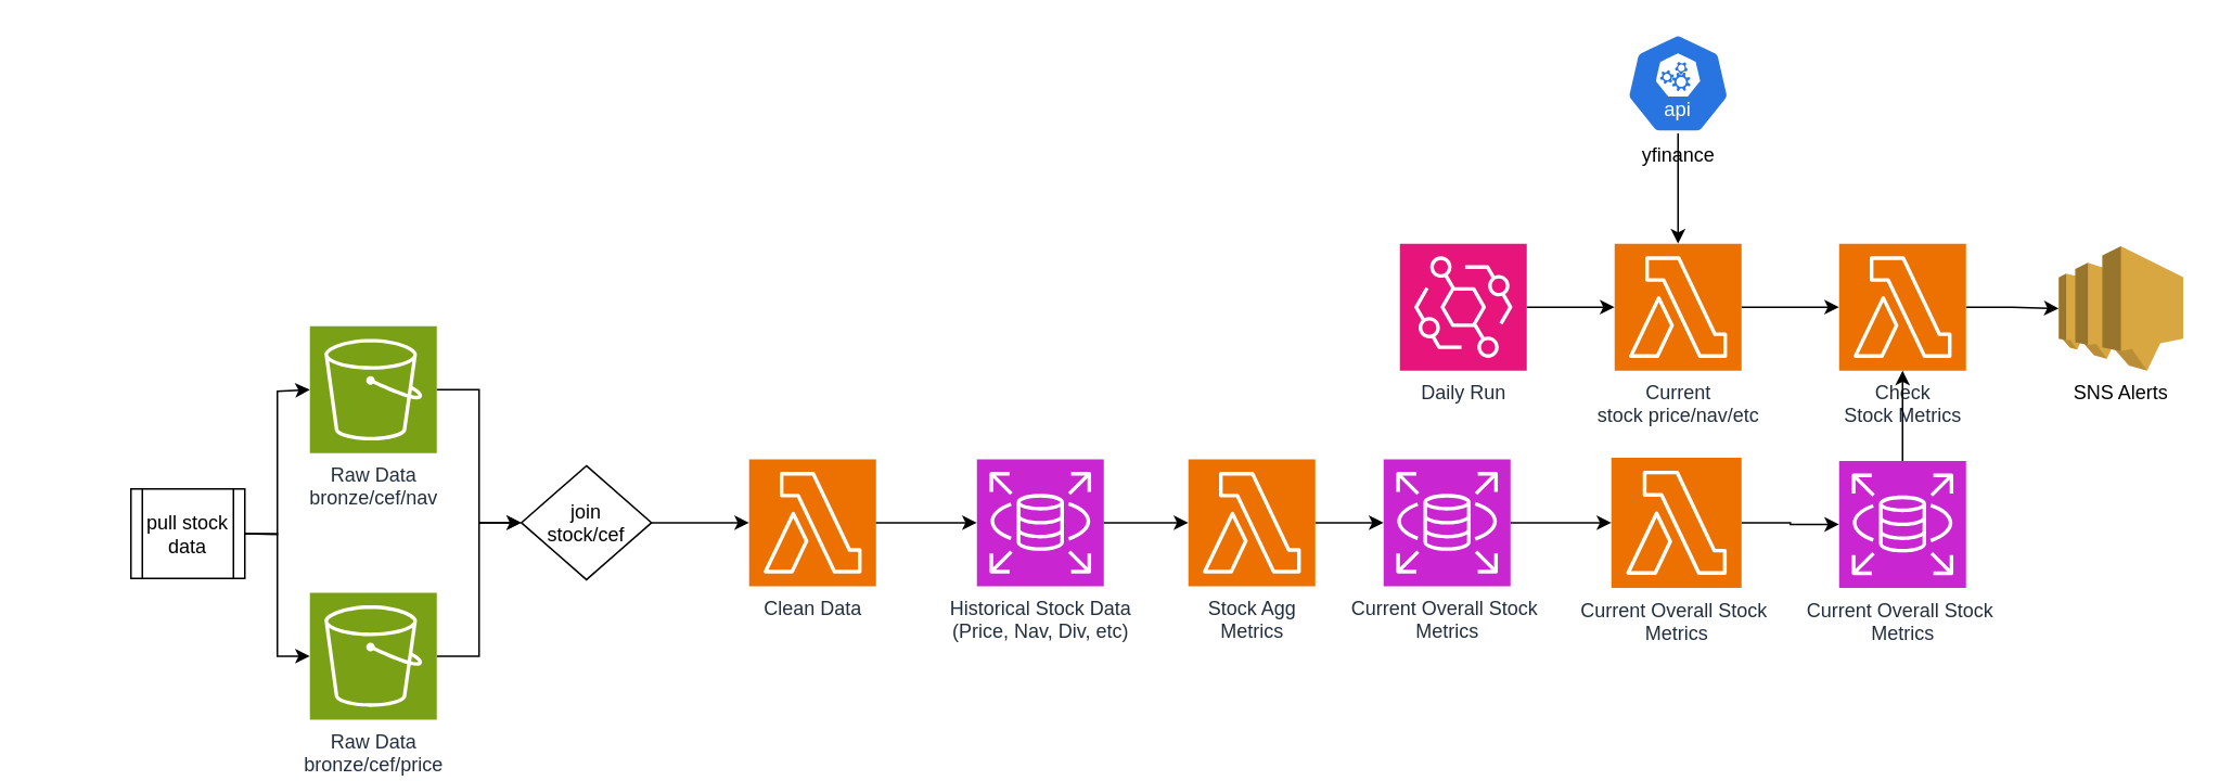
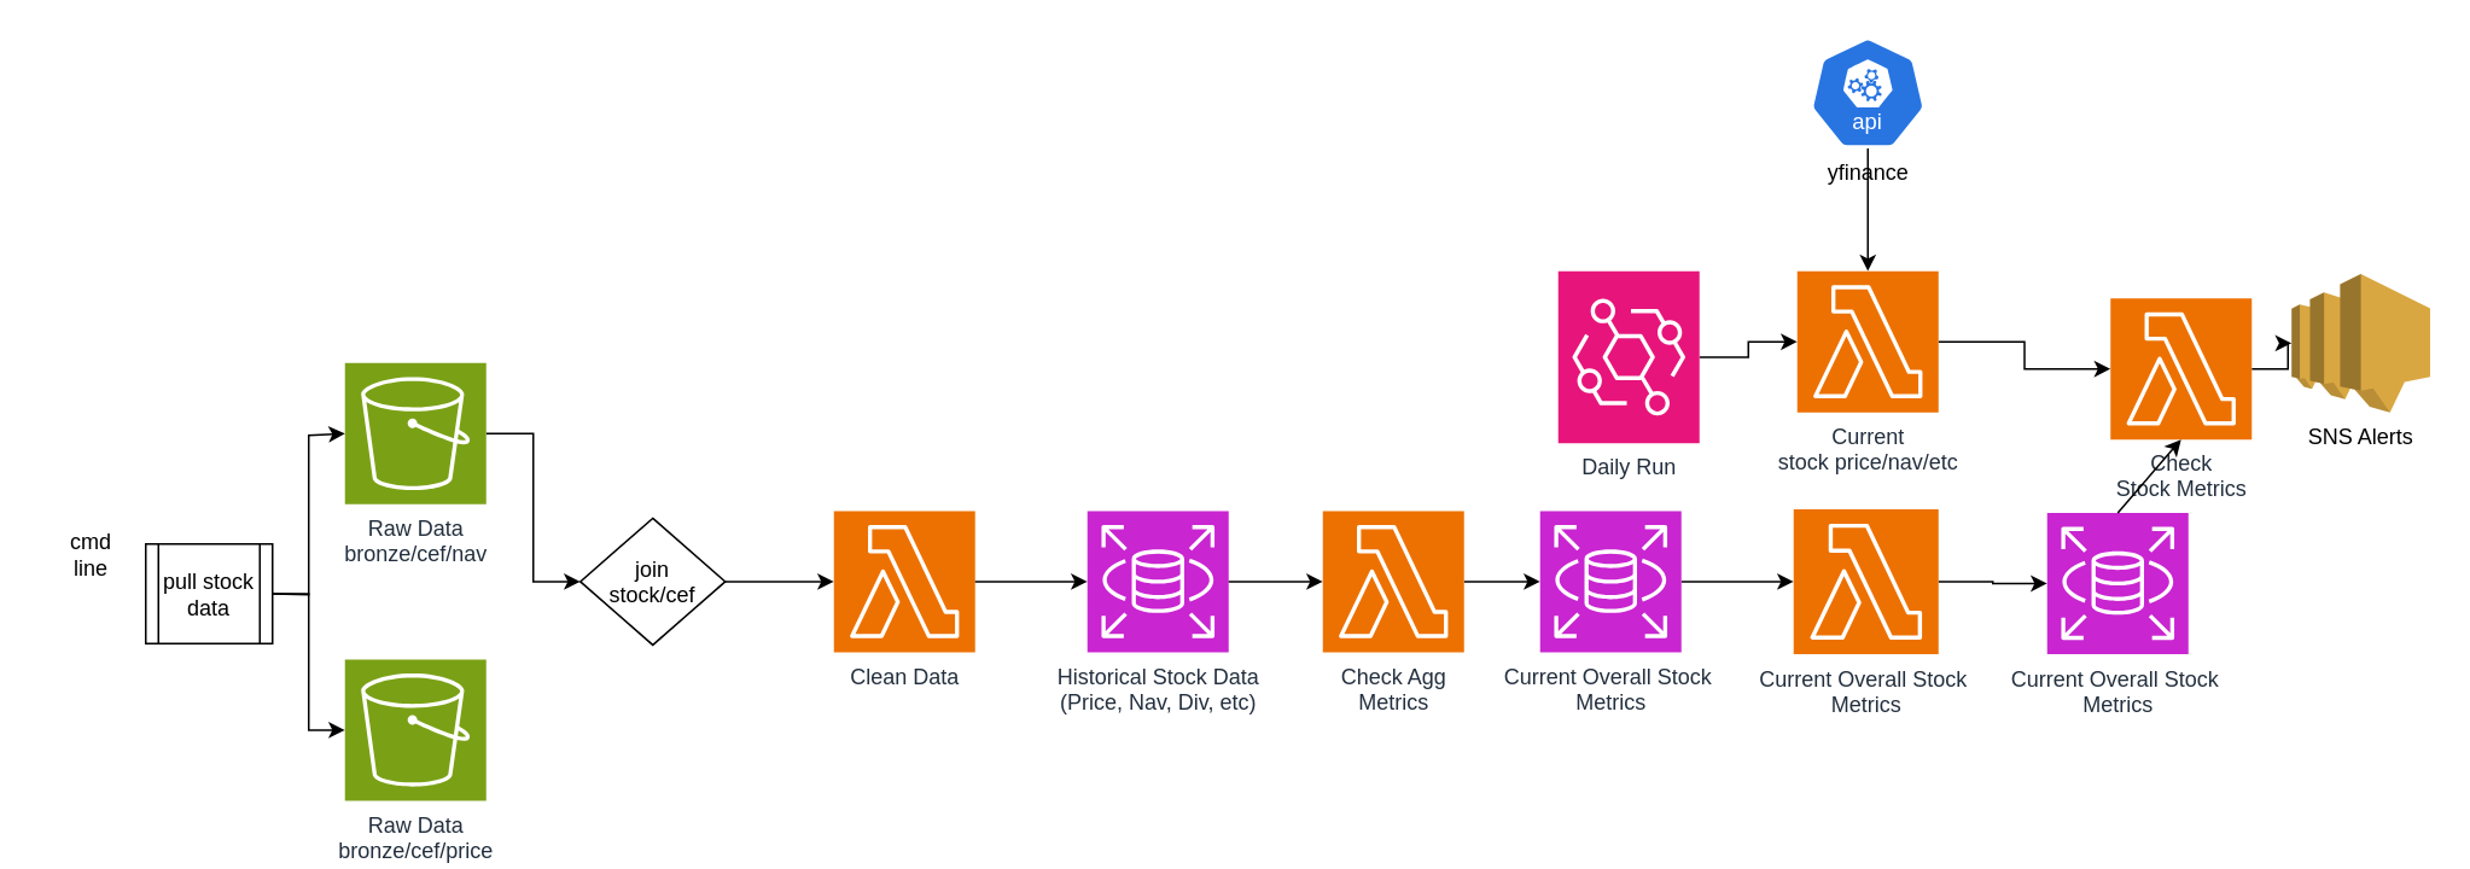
  <mxCell id="0" />
  <mxCell id="1" parent="0" />
+ <mxCell id="2" value="cmd&lt;div&gt;line&lt;/div&gt;" style="text;html=1;align=center;verticalAlign=middle;whiteSpace=wrap;rounded=0;" parent="1" vertex="1"><mxGeometry x="20" y="291.26" width="60" height="30" as="geometry" /></mxCell>
  <mxCell id="3" value="" style="edgeStyle=orthogonalEdgeStyle;rounded=0;orthogonalLoop=1;jettySize=auto;html=1;entryX=0;entryY=0.5;entryDx=0;entryDy=0;entryPerimeter=0;" parent="1" source="4" target="9" edge="1"><mxGeometry relative="1" as="geometry"><mxPoint x="180" y="327.5" as="targetPoint" /></mxGeometry></mxCell>
  <mxCell id="4" value="pull stock data" style="shape=process;whiteSpace=wrap;html=1;backgroundOutline=1;" parent="1" vertex="1"><mxGeometry x="80" y="300" width="70" height="55" as="geometry" /></mxCell>
- <mxCell id="5" value="" style="edgeStyle=orthogonalEdgeStyle;rounded=0;orthogonalLoop=1;jettySize=auto;html=1;exitX=1;exitY=0.5;exitDx=0;exitDy=0;exitPerimeter=0;entryX=0;entryY=0.5;entryDx=0;entryDy=0;" parent="1" source="9" target="12" edge="1"><mxGeometry relative="1" as="geometry"><mxPoint x="260" y="327.5" as="sourcePoint" /><mxPoint x="290" y="327.5" as="targetPoint" /></mxGeometry></mxCell>
  <mxCell id="6" value="Clean Data" style="sketch=0;points=[[0,0,0],[0.25,0,0],[0.5,0,0],[0.75,0,0],[1,0,0],[0,1,0],[0.25,1,0],[0.5,1,0],[0.75,1,0],[1,1,0],[0,0.25,0],[0,0.5,0],[0,0.75,0],[1,0.25,0],[1,0.5,0],[1,0.75,0]];outlineConnect=0;fontColor=#232F3E;fillColor=#ED7100;strokeColor=#ffffff;dashed=0;verticalLabelPosition=bottom;verticalAlign=top;align=center;html=1;fontSize=12;fontStyle=0;aspect=fixed;shape=mxgraph.aws4.resourceIcon;resIcon=mxgraph.aws4.lambda;" parent="1" vertex="1"><mxGeometry x="460" y="281.76" width="78" height="78" as="geometry" /></mxCell>
  <mxCell id="7" value="Current Overall Stock&amp;nbsp;&lt;div&gt;Metrics&lt;/div&gt;" style="sketch=0;points=[[0,0,0],[0.25,0,0],[0.5,0,0],[0.75,0,0],[1,0,0],[0,1,0],[0.25,1,0],[0.5,1,0],[0.75,1,0],[1,1,0],[0,0.25,0],[0,0.5,0],[0,0.75,0],[1,0.25,0],[1,0.5,0],[1,0.75,0]];outlineConnect=0;fontColor=#232F3E;fillColor=#C925D1;strokeColor=#ffffff;dashed=0;verticalLabelPosition=bottom;verticalAlign=top;align=center;html=1;fontSize=12;fontStyle=0;aspect=fixed;shape=mxgraph.aws4.resourceIcon;resIcon=mxgraph.aws4.rds;" parent="1" vertex="1"><mxGeometry x="1130" y="282.76" width="78" height="78" as="geometry" /></mxCell>
  <mxCell id="8" value="Historical Stock Data&lt;div&gt;(Price, Nav, Div, etc)&lt;/div&gt;" style="sketch=0;points=[[0,0,0],[0.25,0,0],[0.5,0,0],[0.75,0,0],[1,0,0],[0,1,0],[0.25,1,0],[0.5,1,0],[0.75,1,0],[1,1,0],[0,0.25,0],[0,0.5,0],[0,0.75,0],[1,0.25,0],[1,0.5,0],[1,0.75,0]];outlineConnect=0;fontColor=#232F3E;fillColor=#C925D1;strokeColor=#ffffff;dashed=0;verticalLabelPosition=bottom;verticalAlign=top;align=center;html=1;fontSize=12;fontStyle=0;aspect=fixed;shape=mxgraph.aws4.resourceIcon;resIcon=mxgraph.aws4.rds;" parent="1" vertex="1"><mxGeometry x="600" y="281.76" width="78" height="78" as="geometry" /></mxCell>
  <mxCell id="9" value="Raw Data&lt;div&gt;bronze/cef/price&lt;/div&gt;" style="sketch=0;points=[[0,0,0],[0.25,0,0],[0.5,0,0],[0.75,0,0],[1,0,0],[0,1,0],[0.25,1,0],[0.5,1,0],[0.75,1,0],[1,1,0],[0,0.25,0],[0,0.5,0],[0,0.75,0],[1,0.25,0],[1,0.5,0],[1,0.75,0]];outlineConnect=0;fontColor=#232F3E;fillColor=#7AA116;strokeColor=#ffffff;dashed=0;verticalLabelPosition=bottom;verticalAlign=top;align=center;html=1;fontSize=12;fontStyle=0;aspect=fixed;shape=mxgraph.aws4.resourceIcon;resIcon=mxgraph.aws4.s3;" parent="1" vertex="1"><mxGeometry x="190" y="363.76" width="78" height="78" as="geometry" /></mxCell>
  <mxCell id="10" value="" style="edgeStyle=orthogonalEdgeStyle;rounded=0;orthogonalLoop=1;jettySize=auto;html=1;exitX=1;exitY=0.5;exitDx=0;exitDy=0;exitPerimeter=0;entryX=0;entryY=0.5;entryDx=0;entryDy=0;entryPerimeter=0;" parent="1" source="6" target="8" edge="1"><mxGeometry relative="1" as="geometry"><mxPoint x="548" y="327.5" as="sourcePoint" /><mxPoint x="610" y="230" as="targetPoint" /></mxGeometry></mxCell>
  <mxCell id="11" value="" style="edgeStyle=orthogonalEdgeStyle;rounded=0;orthogonalLoop=1;jettySize=auto;html=1;" edge="1" parent="1" source="12" target="6"><mxGeometry relative="1" as="geometry" /></mxCell>
  <mxCell id="12" value="join&#10;stock/cef" style="rhombus;" parent="1" vertex="1"><mxGeometry x="320" y="285.76" width="80" height="70" as="geometry" /></mxCell>
  <mxCell id="13" value="" style="edgeStyle=orthogonalEdgeStyle;rounded=0;orthogonalLoop=1;jettySize=auto;html=1;" edge="1" parent="1" source="14" target="7"><mxGeometry relative="1" as="geometry" /></mxCell>
  <mxCell id="14" value="&lt;div&gt;Current Overall Stock&amp;nbsp;&lt;/div&gt;&lt;div&gt;Metrics&lt;/div&gt;" style="sketch=0;points=[[0,0,0],[0.25,0,0],[0.5,0,0],[0.75,0,0],[1,0,0],[0,1,0],[0.25,1,0],[0.5,1,0],[0.75,1,0],[1,1,0],[0,0.25,0],[0,0.5,0],[0,0.75,0],[1,0.25,0],[1,0.5,0],[1,0.75,0]];outlineConnect=0;fontColor=#232F3E;fillColor=#ED7100;strokeColor=#ffffff;dashed=0;verticalLabelPosition=bottom;verticalAlign=top;align=center;html=1;fontSize=12;fontStyle=0;aspect=fixed;shape=mxgraph.aws4.resourceIcon;resIcon=mxgraph.aws4.lambda;" parent="1" vertex="1"><mxGeometry x="990" y="280.76" width="80" height="80" as="geometry" /></mxCell>
  <mxCell id="15" value="" style="edgeStyle=orthogonalEdgeStyle;rounded=0;orthogonalLoop=1;jettySize=auto;html=1;exitX=1;exitY=0.5;exitDx=0;exitDy=0;exitPerimeter=0;" parent="1" source="8" target="17" edge="1"><mxGeometry relative="1" as="geometry"><mxPoint x="868" y="327.5" as="sourcePoint" /></mxGeometry></mxCell>
  <mxCell id="16" value="" style="edgeStyle=orthogonalEdgeStyle;rounded=0;orthogonalLoop=1;jettySize=auto;html=1;" edge="1" parent="1" source="17" target="32"><mxGeometry relative="1" as="geometry" /></mxCell>
- <mxCell id="17" value="Stock Agg&lt;div&gt;Metrics&lt;/div&gt;" style="sketch=0;points=[[0,0,0],[0.25,0,0],[0.5,0,0],[0.75,0,0],[1,0,0],[0,1,0],[0.25,1,0],[0.5,1,0],[0.75,1,0],[1,1,0],[0,0.25,0],[0,0.5,0],[0,0.75,0],[1,0.25,0],[1,0.5,0],[1,0.75,0]];outlineConnect=0;fontColor=#232F3E;fillColor=#ED7100;strokeColor=#ffffff;dashed=0;verticalLabelPosition=bottom;verticalAlign=top;align=center;html=1;fontSize=12;fontStyle=0;aspect=fixed;shape=mxgraph.aws4.resourceIcon;resIcon=mxgraph.aws4.lambda;" parent="1" vertex="1"><mxGeometry x="730" y="281.76" width="78" height="78" as="geometry" /></mxCell>
+ <mxCell id="17" value="Check Agg&lt;div&gt;Metrics&lt;/div&gt;" style="sketch=0;points=[[0,0,0],[0.25,0,0],[0.5,0,0],[0.75,0,0],[1,0,0],[0,1,0],[0.25,1,0],[0.5,1,0],[0.75,1,0],[1,1,0],[0,0.25,0],[0,0.5,0],[0,0.75,0],[1,0.25,0],[1,0.5,0],[1,0.75,0]];outlineConnect=0;fontColor=#232F3E;fillColor=#ED7100;strokeColor=#ffffff;dashed=0;verticalLabelPosition=bottom;verticalAlign=top;align=center;html=1;fontSize=12;fontStyle=0;aspect=fixed;shape=mxgraph.aws4.resourceIcon;resIcon=mxgraph.aws4.lambda;" parent="1" vertex="1"><mxGeometry x="730" y="281.76" width="78" height="78" as="geometry" /></mxCell>
  <mxCell id="18" value="" style="edgeStyle=orthogonalEdgeStyle;rounded=0;orthogonalLoop=1;jettySize=auto;html=1;" parent="1" source="19" target="23" edge="1"><mxGeometry relative="1" as="geometry" /></mxCell>
- <mxCell id="19" value="Daily Run" style="sketch=0;points=[[0,0,0],[0.25,0,0],[0.5,0,0],[0.75,0,0],[1,0,0],[0,1,0],[0.25,1,0],[0.5,1,0],[0.75,1,0],[1,1,0],[0,0.25,0],[0,0.5,0],[0,0.75,0],[1,0.25,0],[1,0.5,0],[1,0.75,0]];outlineConnect=0;fontColor=#232F3E;fillColor=#E7157B;strokeColor=#ffffff;dashed=0;verticalLabelPosition=bottom;verticalAlign=top;align=center;html=1;fontSize=12;fontStyle=0;aspect=fixed;shape=mxgraph.aws4.resourceIcon;resIcon=mxgraph.aws4.eventbridge;" parent="1" vertex="1"><mxGeometry x="860" y="149.25" width="78" height="78" as="geometry" /></mxCell>
+ <mxCell id="19" value="Daily Run" style="sketch=0;points=[[0,0,0],[0.25,0,0],[0.5,0,0],[0.75,0,0],[1,0,0],[0,1,0],[0.25,1,0],[0.5,1,0],[0.75,1,0],[1,1,0],[0,0.25,0],[0,0.5,0],[0,0.75,0],[1,0.25,0],[1,0.5,0],[1,0.75,0]];outlineConnect=0;fontColor=#232F3E;fillColor=#E7157B;strokeColor=#ffffff;dashed=0;verticalLabelPosition=bottom;verticalAlign=top;align=center;html=1;fontSize=12;fontStyle=0;aspect=fixed;shape=mxgraph.aws4.resourceIcon;resIcon=mxgraph.aws4.eventbridge;" parent="1" vertex="1"><mxGeometry x="860" y="149.25" width="78" height="95" as="geometry" /></mxCell>
  <mxCell id="20" value="" style="edgeStyle=orthogonalEdgeStyle;rounded=0;orthogonalLoop=1;jettySize=auto;html=1;" parent="1" source="21" target="27" edge="1"><mxGeometry relative="1" as="geometry" /></mxCell>
- <mxCell id="21" value="Check&lt;div&gt;Stock &lt;span style=&quot;background-color: initial;&quot;&gt;Metrics&lt;/span&gt;&lt;/div&gt;" style="sketch=0;points=[[0,0,0],[0.25,0,0],[0.5,0,0],[0.75,0,0],[1,0,0],[0,1,0],[0.25,1,0],[0.5,1,0],[0.75,1,0],[1,1,0],[0,0.25,0],[0,0.5,0],[0,0.75,0],[1,0.25,0],[1,0.5,0],[1,0.75,0]];outlineConnect=0;fontColor=#232F3E;fillColor=#ED7100;strokeColor=#ffffff;dashed=0;verticalLabelPosition=bottom;verticalAlign=top;align=center;html=1;fontSize=12;fontStyle=0;aspect=fixed;shape=mxgraph.aws4.resourceIcon;resIcon=mxgraph.aws4.lambda;" parent="1" vertex="1"><mxGeometry x="1130" y="149.25" width="78" height="78" as="geometry" /></mxCell>
+ <mxCell id="21" value="Check&lt;div&gt;Stock &lt;span style=&quot;background-color: initial;&quot;&gt;Metrics&lt;/span&gt;&lt;/div&gt;" style="sketch=0;points=[[0,0,0],[0.25,0,0],[0.5,0,0],[0.75,0,0],[1,0,0],[0,1,0],[0.25,1,0],[0.5,1,0],[0.75,1,0],[1,1,0],[0,0.25,0],[0,0.5,0],[0,0.75,0],[1,0.25,0],[1,0.5,0],[1,0.75,0]];outlineConnect=0;fontColor=#232F3E;fillColor=#ED7100;strokeColor=#ffffff;dashed=0;verticalLabelPosition=bottom;verticalAlign=top;align=center;html=1;fontSize=12;fontStyle=0;aspect=fixed;shape=mxgraph.aws4.resourceIcon;resIcon=mxgraph.aws4.lambda;" parent="1" vertex="1"><mxGeometry x="1165" y="164.25" width="78" height="78" as="geometry" /></mxCell>
  <mxCell id="22" value="" style="edgeStyle=orthogonalEdgeStyle;rounded=0;orthogonalLoop=1;jettySize=auto;html=1;" parent="1" source="23" target="21" edge="1"><mxGeometry relative="1" as="geometry" /></mxCell>
  <mxCell id="23" value="Current&lt;div&gt;stock price/nav/etc&lt;/div&gt;" style="sketch=0;points=[[0,0,0],[0.25,0,0],[0.5,0,0],[0.75,0,0],[1,0,0],[0,1,0],[0.25,1,0],[0.5,1,0],[0.75,1,0],[1,1,0],[0,0.25,0],[0,0.5,0],[0,0.75,0],[1,0.25,0],[1,0.5,0],[1,0.75,0]];outlineConnect=0;fontColor=#232F3E;fillColor=#ED7100;strokeColor=#ffffff;dashed=0;verticalLabelPosition=bottom;verticalAlign=top;align=center;html=1;fontSize=12;fontStyle=0;aspect=fixed;shape=mxgraph.aws4.resourceIcon;resIcon=mxgraph.aws4.lambda;" parent="1" vertex="1"><mxGeometry x="992" y="149.25" width="78" height="78" as="geometry" /></mxCell>
  <mxCell id="24" value="" style="edgeStyle=orthogonalEdgeStyle;rounded=0;orthogonalLoop=1;jettySize=auto;html=1;" parent="1" source="25" target="23" edge="1"><mxGeometry relative="1" as="geometry" /></mxCell>
  <mxCell id="25" value="yfinance" style="aspect=fixed;sketch=0;html=1;dashed=0;whitespace=wrap;verticalLabelPosition=bottom;verticalAlign=top;fillColor=#2875E2;strokeColor=#ffffff;points=[[0.005,0.63,0],[0.1,0.2,0],[0.9,0.2,0],[0.5,0,0],[0.995,0.63,0],[0.72,0.99,0],[0.5,1,0],[0.28,0.99,0]];shape=mxgraph.kubernetes.icon2;kubernetesLabel=1;prIcon=api" parent="1" vertex="1"><mxGeometry x="999" y="20" width="64" height="61.44" as="geometry" /></mxCell>
  <mxCell id="26" value="" style="endArrow=classic;html=1;rounded=0;entryX=0.5;entryY=1;entryDx=0;entryDy=0;entryPerimeter=0;exitX=0.5;exitY=0;exitDx=0;exitDy=0;exitPerimeter=0;" parent="1" source="7" target="21" edge="1"><mxGeometry width="50" height="50" relative="1" as="geometry"><mxPoint x="790" y="210" as="sourcePoint" /><mxPoint x="840" y="160" as="targetPoint" /><Array as="points" /></mxGeometry></mxCell>
  <mxCell id="27" value="SNS Alerts" style="outlineConnect=0;dashed=0;verticalLabelPosition=bottom;verticalAlign=top;align=center;html=1;shape=mxgraph.aws3.sns;fillColor=#D9A741;gradientColor=none;" parent="1" vertex="1"><mxGeometry x="1265" y="150.75" width="76.5" height="76.5" as="geometry" /></mxCell>
  <mxCell id="28" value="" style="edgeStyle=orthogonalEdgeStyle;rounded=0;orthogonalLoop=1;jettySize=auto;html=1;entryX=0;entryY=0.5;entryDx=0;entryDy=0;" edge="1" parent="1" source="29" target="12"><mxGeometry relative="1" as="geometry" /></mxCell>
  <mxCell id="29" value="Raw Data&lt;div&gt;bronze/cef/nav&lt;/div&gt;" style="sketch=0;points=[[0,0,0],[0.25,0,0],[0.5,0,0],[0.75,0,0],[1,0,0],[0,1,0],[0.25,1,0],[0.5,1,0],[0.75,1,0],[1,1,0],[0,0.25,0],[0,0.5,0],[0,0.75,0],[1,0.25,0],[1,0.5,0],[1,0.75,0]];outlineConnect=0;fontColor=#232F3E;fillColor=#7AA116;strokeColor=#ffffff;dashed=0;verticalLabelPosition=bottom;verticalAlign=top;align=center;html=1;fontSize=12;fontStyle=0;aspect=fixed;shape=mxgraph.aws4.resourceIcon;resIcon=mxgraph.aws4.s3;" vertex="1" parent="1"><mxGeometry x="190" y="200" width="78" height="78" as="geometry" /></mxCell>
  <mxCell id="30" value="" style="endArrow=classic;html=1;rounded=0;exitX=1;exitY=0.5;exitDx=0;exitDy=0;entryX=0;entryY=0.5;entryDx=0;entryDy=0;entryPerimeter=0;" edge="1" parent="1" source="4" target="29"><mxGeometry width="50" height="50" relative="1" as="geometry"><mxPoint x="490" y="340" as="sourcePoint" /><mxPoint x="540" y="290" as="targetPoint" /><Array as="points"><mxPoint x="170" y="328" /><mxPoint x="170" y="240" /></Array></mxGeometry></mxCell>
  <mxCell id="31" value="" style="edgeStyle=orthogonalEdgeStyle;rounded=0;orthogonalLoop=1;jettySize=auto;html=1;" edge="1" parent="1" source="32" target="14"><mxGeometry relative="1" as="geometry" /></mxCell>
  <mxCell id="32" value="Current Overall Stock&amp;nbsp;&lt;div&gt;Metrics&lt;/div&gt;" style="sketch=0;points=[[0,0,0],[0.25,0,0],[0.5,0,0],[0.75,0,0],[1,0,0],[0,1,0],[0.25,1,0],[0.5,1,0],[0.75,1,0],[1,1,0],[0,0.25,0],[0,0.5,0],[0,0.75,0],[1,0.25,0],[1,0.5,0],[1,0.75,0]];outlineConnect=0;fontColor=#232F3E;fillColor=#C925D1;strokeColor=#ffffff;dashed=0;verticalLabelPosition=bottom;verticalAlign=top;align=center;html=1;fontSize=12;fontStyle=0;aspect=fixed;shape=mxgraph.aws4.resourceIcon;resIcon=mxgraph.aws4.rds;" vertex="1" parent="1"><mxGeometry x="850" y="281.76" width="78" height="78" as="geometry" /></mxCell>
